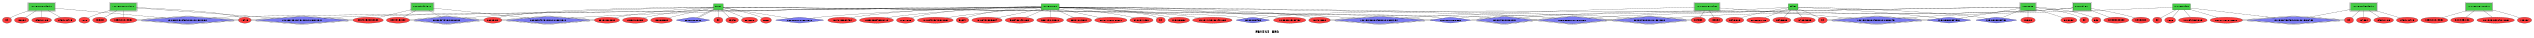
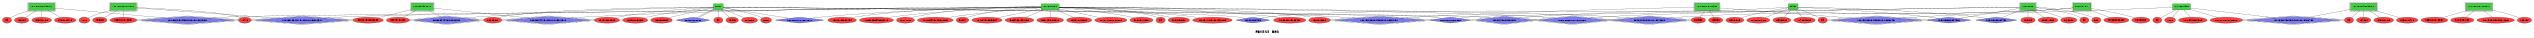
  graph {
    fontname="DejaVu Sans Mono"
    fontsize=24
    label="FBMINI ERD"
    scale=1.5
    node [color=black fillcolor="#ff3d3d" fontname="DejaVu Sans Mono" shape=ellipse style=filled]
    edge [fontname="DejaVu Sans Mono"]
    AspNetRoleClaims__AspNetRoles [fillcolor="#7a7af3" peripheries=2 shape=diamond style="rounded,filled"]
    AspNetUserClaims__AspNetUsers [fillcolor="#7a7af3" peripheries=2 shape=diamond style="rounded,filled"]
    AspNetUserRoles__AspNetRoles [fillcolor="#7a7af3" peripheries=2 shape=diamond style="rounded,filled"]
    AspNetUserRoles__AspNetUsers [fillcolor="#7a7af3" peripheries=2 shape=diamond style="rounded,filled"]
    AspNetUserTokens__AspNetUsers [fillcolor="#7a7af3" peripheries=2 shape=diamond style="rounded,filled"]
    UserData__AspNetUsers [fillcolor="#7a7af3" peripheries=2 shape=diamond style="rounded,filled"]
    UserData__Files [fillcolor="#7a7af3" shape=diamond style="rounded,filled"]
    UserData__Files2 [fillcolor="#7a7af3" shape=diamond style="rounded,filled"]
    Posts__AspNetUsers [fillcolor="#7a7af3" shape=diamond style="rounded,filled"]
    Posts__Files [fillcolor="#7a7af3" shape=diamond style="rounded,filled"]
    Posts__Posts [fillcolor="#7a7af3" shape=diamond style="rounded,filled"]
    Posts__UserData [fillcolor="#7a7af3" shape=diamond style="rounded,filled"]
    PostDislikers__AspNetUsers [fillcolor="#7a7af3" peripheries=2 shape=diamond style="rounded,filled"]
    PostDislikers__Posts [fillcolor="#7a7af3" peripheries=2 shape=diamond style="rounded,filled"]
    PostLikers__AspNetUsers [fillcolor="#7a7af3" peripheries=2 shape=diamond style="rounded,filled"]
    PostLikers__Posts [fillcolor="#7a7af3" peripheries=2 shape=diamond style="rounded,filled"]
    AspNetRoles [fillcolor="#43ce43" shape=box]
    AspNetUsers [fillcolor="#43ce43" shape=box]
    Files [fillcolor="#43ce43" shape=box]
    AspNetRoleClaims [fillcolor="#43ce43" peripheries=2 shape=box]
    AspNetUserClaims [fillcolor="#43ce43" peripheries=2 shape=box]
    AspNetUserLogins [fillcolor="#43ce43" peripheries=2 shape=box]
    AspNetUserRoles [fillcolor="#43ce43" peripheries=2 shape=box]
    AspNetUserTokens [fillcolor="#43ce43" peripheries=2 shape=box]
    UserData [fillcolor="#43ce43" peripheries=2 shape=box]
    Posts [fillcolor="#43ce43" shape=box]
    PostDislikers [fillcolor="#43ce43" peripheries=2 shape=box]
    PostLikers [fillcolor="#43ce43" peripheries=2 shape=box]
    n29 [label=<<U>Id</U>>]
    n30 [label=Name]
    n31 [label=NormalizedName]
    n32 [label=ConcurrencyStamp]
    n33 [label=<<U>Id</U>>]
    n34 [label=UserDataId]
    n35 [label=UserName]
    n36 [label=NormalizedUserName]
    n37 [label=Email]
    n38 [label=NormalizedEmail]
    n39 [label=EmailConfirmed]
    n40 [label=PasswordHash]
    n41 [label=SecurityStamp]
    n42 [label=ConcurrencyStamp]
    n43 [label=PhoneNumber]
    n44 [label=PhoneNumberConfirmed]
    n45 [label=TwoFactorEnabled]
    n46 [label=LockoutEnd]
    n47 [label=LockoutEnabled]
    n48 [label=AccessFailedCount]
    n49 [label=<<U>Id</U>>]
    n50 [label=FileName]
    n51 [label=ContentType]
    n52 [label=FileData]
    n53 [label=UploadDate]
    n54 [label=<<U>Id</U>>]
    n55 [label=RoleId]
    n56 [label=ClaimType]
    n57 [label=ClaimValue]
    n58 [label=<<U>Id</U>>]
    n59 [label=UserId]
    n60 [label=ClaimType]
    n61 [label=ClaimValue]
    n62 [label=<<U>LoginProvider</U>>]
    n63 [label=<<U>ProviderKey</U>>]
    n64 [label=ProviderDisplayName]
    n65 [label=UserId]
    n66 [label=<<U>UserId</U>>]
    n67 [label=<<U>RoleId</U>>]
    n68 [label=<<U>UserId</U>>]
    n69 [label=<<U>LoginProvider</U>>]
    n70 [label=<<U>Name</U>>]
    n71 [label=Value]
    n72 [label=<<U>Id</U>>]
    n73 [label=Bio]
    n74 [label=UserId]
+   n75 [label=PictureId]
    n76 [label=CoverId]
    n77 [label=<<U>Id</U>>]
    n78 [label=Title]
    n79 [label=Content]
    n80 [label=Date]
    n81 [label=PosterId]
    n82 [label=ParentPostId]
    n83 [label=AttachmentId]
    n84 [label=UserDataId]
    n85 [label=<<U>DislikedPostsId</U>>]
    n86 [label=<<U>DislikersId</U>>]
    n87 [label=<<U>LikedPostsId</U>>]
    n88 [label=<<U>LikersId</U>>]
    subgraph sub_1 {
      AspNetRoleClaims__AspNetRoles
      AspNetUserClaims__AspNetUsers
      AspNetUserRoles__AspNetRoles
      AspNetUserRoles__AspNetUsers
      AspNetUserTokens__AspNetUsers
      UserData__AspNetUsers
      UserData__Files
      UserData__Files2
      Posts__AspNetUsers
      Posts__Files
      Posts__Posts
      Posts__UserData
      PostDislikers__AspNetUsers
      PostDislikers__Posts
      PostLikers__AspNetUsers
      PostLikers__Posts
    }
    subgraph sub_2 {
      AspNetUsers
      n33
      n34
      n35
      n36
      n37
      n38
      n39
      n40
      n41
      n42
      n43
      n44
      n45
      n46
      n47
      n48
    }
    subgraph sub_3 {
      AspNetRoles
      AspNetUsers
      Files
      AspNetRoleClaims
      AspNetUserClaims
      AspNetUserLogins
      AspNetUserRoles
      AspNetUserTokens
      UserData
      Posts
      PostDislikers
      PostLikers
    }
    subgraph sub_4 {
      AspNetRoles
      n29
      n30
      n31
      n32
    }
    subgraph sub_5 {
      Files
      n49
      n50
      n51
      n52
      n53
    }
    subgraph sub_6 {
      AspNetRoleClaims
      n54
      n55
      n56
      n57
    }
    subgraph sub_7 {
      AspNetUserClaims
      n58
      n59
      n60
      n61
    }
    subgraph sub_8 {
      AspNetUserLogins
      n62
      n63
      n64
      n65
    }
    subgraph sub_9 {
      AspNetUserRoles
      n66
      n67
    }
    subgraph sub_10 {
      AspNetUserTokens
      n68
      n69
      n70
      n71
    }
    subgraph sub_11 {
      UserData
      n72
      n73
      n74
+     n75
      n76
    }
    subgraph sub_12 {
      Posts
      n77
      n78
      n79
      n80
      n81
      n82
      n83
      n84
    }
    subgraph sub_13 {
      PostDislikers
      n85
      n86
    }
    subgraph sub_14 {
      PostLikers
      n87
      n88
    }
    subgraph sub_15 {
      n29
      n30
      n31
      n32
      n33
      n34
      n35
      n36
      n37
      n38
      n39
      n40
      n41
      n42
      n43
      n44
      n45
      n46
      n47
      n48
      n49
      n50
      n51
      n52
      n53
      n54
      n55
      n56
      n57
      n58
      n59
      n60
      n61
      n62
      n63
      n64
      n65
      n66
      n67
      n68
      n69
      n70
      n71
      n72
      n73
      n74
+     n75
      n76
      n77
      n78
      n79
      n80
      n81
      n82
      n83
      n84
      n85
      n86
      n87
      n88
    }
    subgraph sub_16 {
      AspNetRoleClaims__AspNetRoles
      AspNetUserClaims__AspNetUsers
      AspNetUserRoles__AspNetRoles
      AspNetUserRoles__AspNetUsers
      AspNetUserTokens__AspNetUsers
      UserData__AspNetUsers
      UserData__Files
      UserData__Files2
      Posts__AspNetUsers
      Posts__Files
      Posts__Posts
      Posts__UserData
      PostDislikers__AspNetUsers
      PostDislikers__Posts
      PostLikers__AspNetUsers
      PostLikers__Posts
      AspNetRoles
      AspNetUsers
      Files
      AspNetRoleClaims
      AspNetUserClaims
      AspNetUserLogins
      AspNetUserRoles
      AspNetUserTokens
      UserData
      Posts
      PostDislikers
      PostLikers
    }
    AspNetRoles -- AspNetRoleClaims__AspNetRoles
    AspNetRoles -- AspNetUserRoles__AspNetRoles
    AspNetRoles -- n29
    AspNetRoles -- n30
    AspNetRoles -- n31
    AspNetRoles -- n32
    AspNetUsers -- AspNetUserClaims__AspNetUsers
    AspNetUsers -- AspNetUserRoles__AspNetUsers
    AspNetUsers -- AspNetUserTokens__AspNetUsers
    AspNetUsers -- UserData__AspNetUsers
    AspNetUsers -- Posts__AspNetUsers
    AspNetUsers -- PostDislikers__AspNetUsers
    AspNetUsers -- PostLikers__AspNetUsers
    AspNetUsers -- n33
    AspNetUsers -- n34
    AspNetUsers -- n35
    AspNetUsers -- n36
    AspNetUsers -- n37
    AspNetUsers -- n38
    AspNetUsers -- n39
    AspNetUsers -- n40
    AspNetUsers -- n41
    AspNetUsers -- n42
    AspNetUsers -- n43
    AspNetUsers -- n44
    AspNetUsers -- n45
    AspNetUsers -- n46
    AspNetUsers -- n47
    AspNetUsers -- n48
    Files -- UserData__Files
    Files -- UserData__Files2
    Files -- Posts__Files
    Files -- n49
    Files -- n50
    Files -- n51
    Files -- n52
    Files -- n53
    AspNetRoleClaims -- AspNetRoleClaims__AspNetRoles
    AspNetRoleClaims -- n54
    AspNetRoleClaims -- n55
    AspNetRoleClaims -- n56
    AspNetRoleClaims -- n57
    AspNetUserClaims -- AspNetUserClaims__AspNetUsers
    AspNetUserClaims -- n58
    AspNetUserClaims -- n59
    AspNetUserClaims -- n60
    AspNetUserClaims -- n61
    AspNetUserLogins -- n62
    AspNetUserLogins -- n63
    AspNetUserLogins -- n64
    AspNetUserLogins -- n65
    AspNetUserRoles -- AspNetUserRoles__AspNetRoles
    AspNetUserRoles -- AspNetUserRoles__AspNetUsers
    AspNetUserRoles -- n66
    AspNetUserRoles -- n67
    AspNetUserTokens -- AspNetUserTokens__AspNetUsers
    AspNetUserTokens -- n68
    AspNetUserTokens -- n69
    AspNetUserTokens -- n70
    AspNetUserTokens -- n71
    UserData -- UserData__AspNetUsers
    UserData -- UserData__Files
    UserData -- UserData__Files2
    UserData -- Posts__UserData
    UserData -- n72
    UserData -- n73
    UserData -- n74
+   UserData -- n75
    UserData -- n76
    Posts -- Posts__AspNetUsers
    Posts -- Posts__Files
    Posts -- Posts__Posts
    Posts -- Posts__Posts
    Posts -- Posts__UserData
    Posts -- PostDislikers__Posts
    Posts -- PostLikers__Posts
    Posts -- n77
    Posts -- n78
    Posts -- n79
    Posts -- n80
    Posts -- n81
    Posts -- n82
    Posts -- n83
    Posts -- n84
    PostDislikers -- PostDislikers__AspNetUsers
    PostDislikers -- PostDislikers__Posts
    PostDislikers -- n85
    PostDislikers -- n86
    PostLikers -- PostLikers__AspNetUsers
    PostLikers -- PostLikers__Posts
    PostLikers -- n87
    PostLikers -- n88
  }
